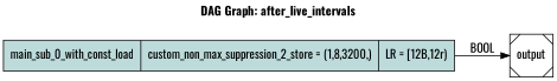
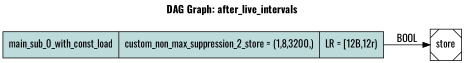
  digraph {
    label=<<b>DAG Graph: after_live_intervals</b><br/><br/>>
    labelloc=t
    rankdir=LR
    fontname=Oswald
    node [fontname=Oswald]
    n1 [color="#000000" fillcolor="#bddbdb" fontcolor="#000000" label="{main_sub_0_with_const_load|{custom_non_max_suppression_2_store = (1,8,3200,)}|{LR = [12B,12r)}}" shape=record style="solid,filled"]
-   n2 [label=output shape=Msquare]
+   n2 [label=store shape=Msquare]
    n1 -> n2 [color="#000000" label=BOOL fontname=Oswald]
  }
